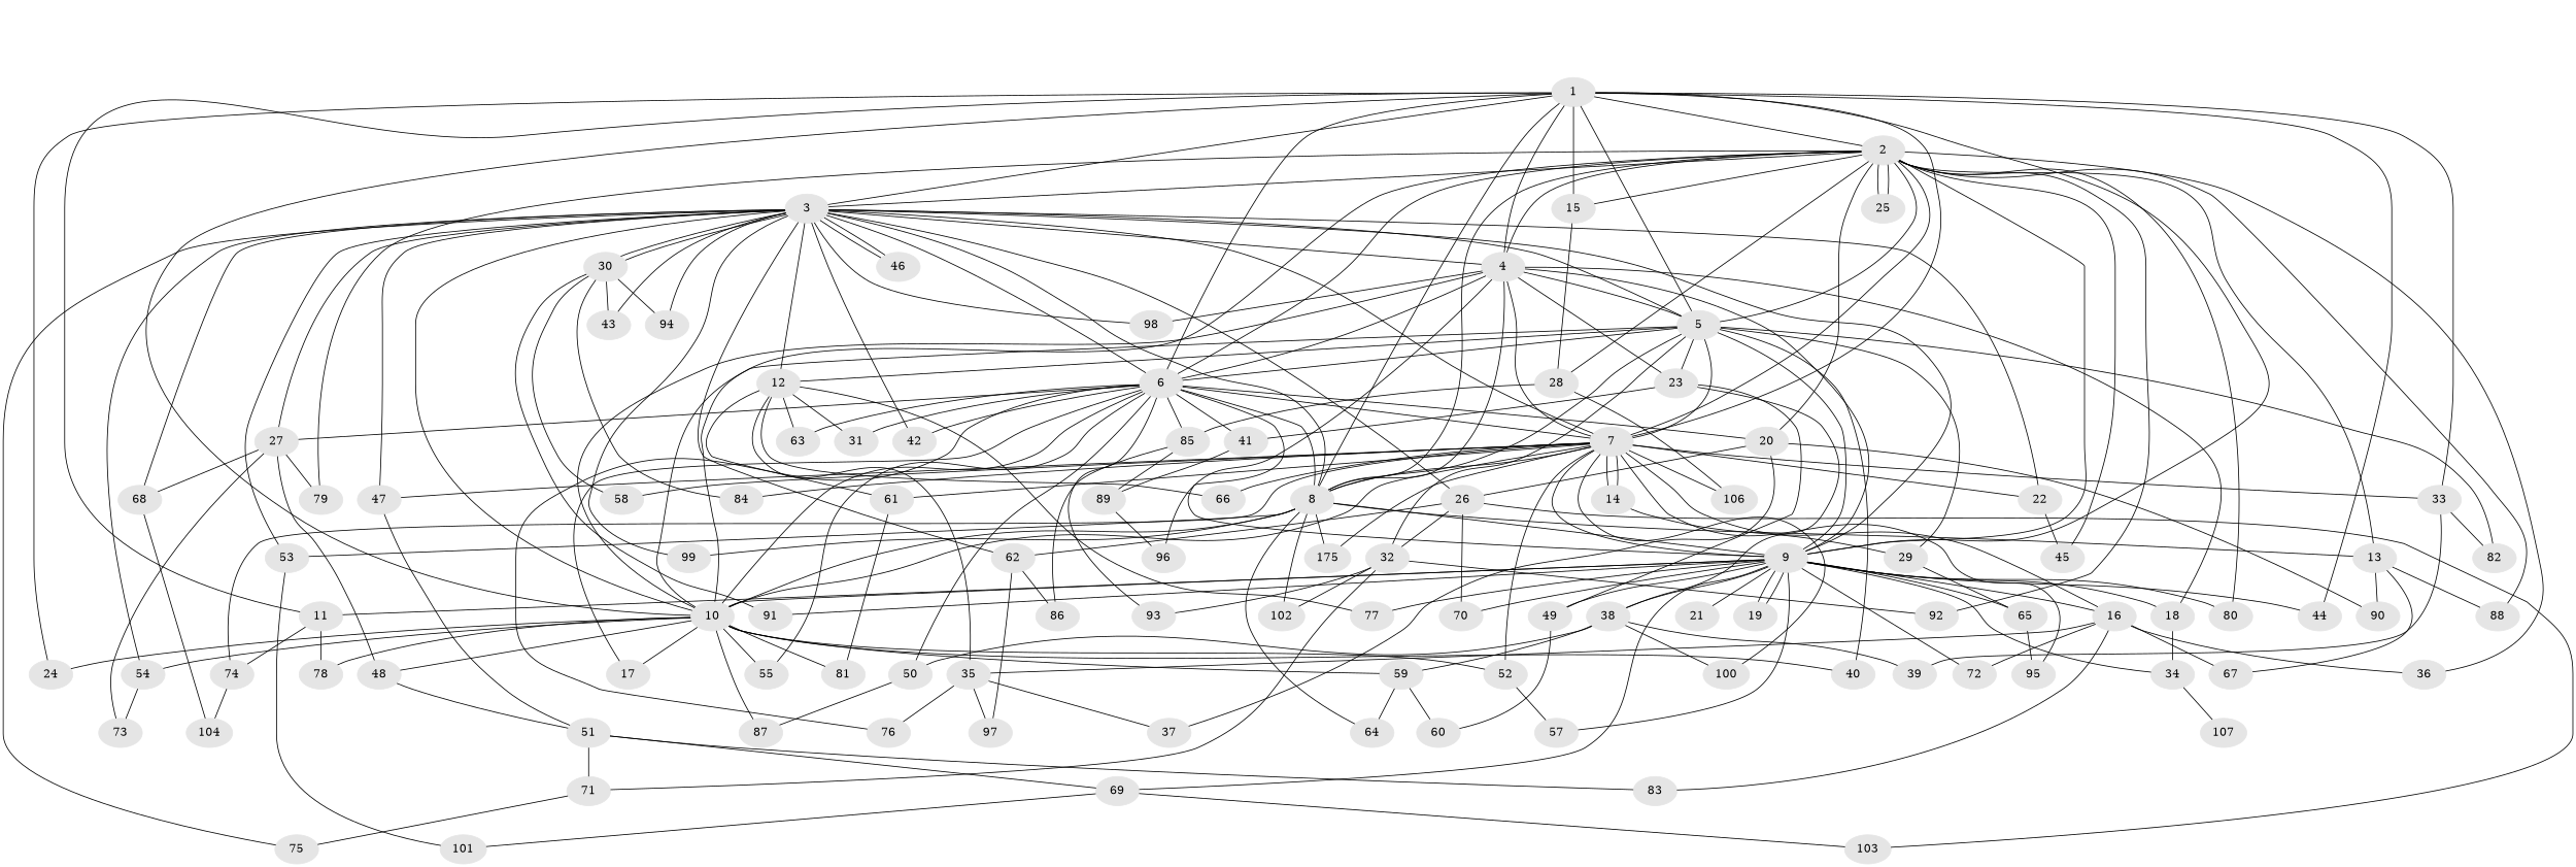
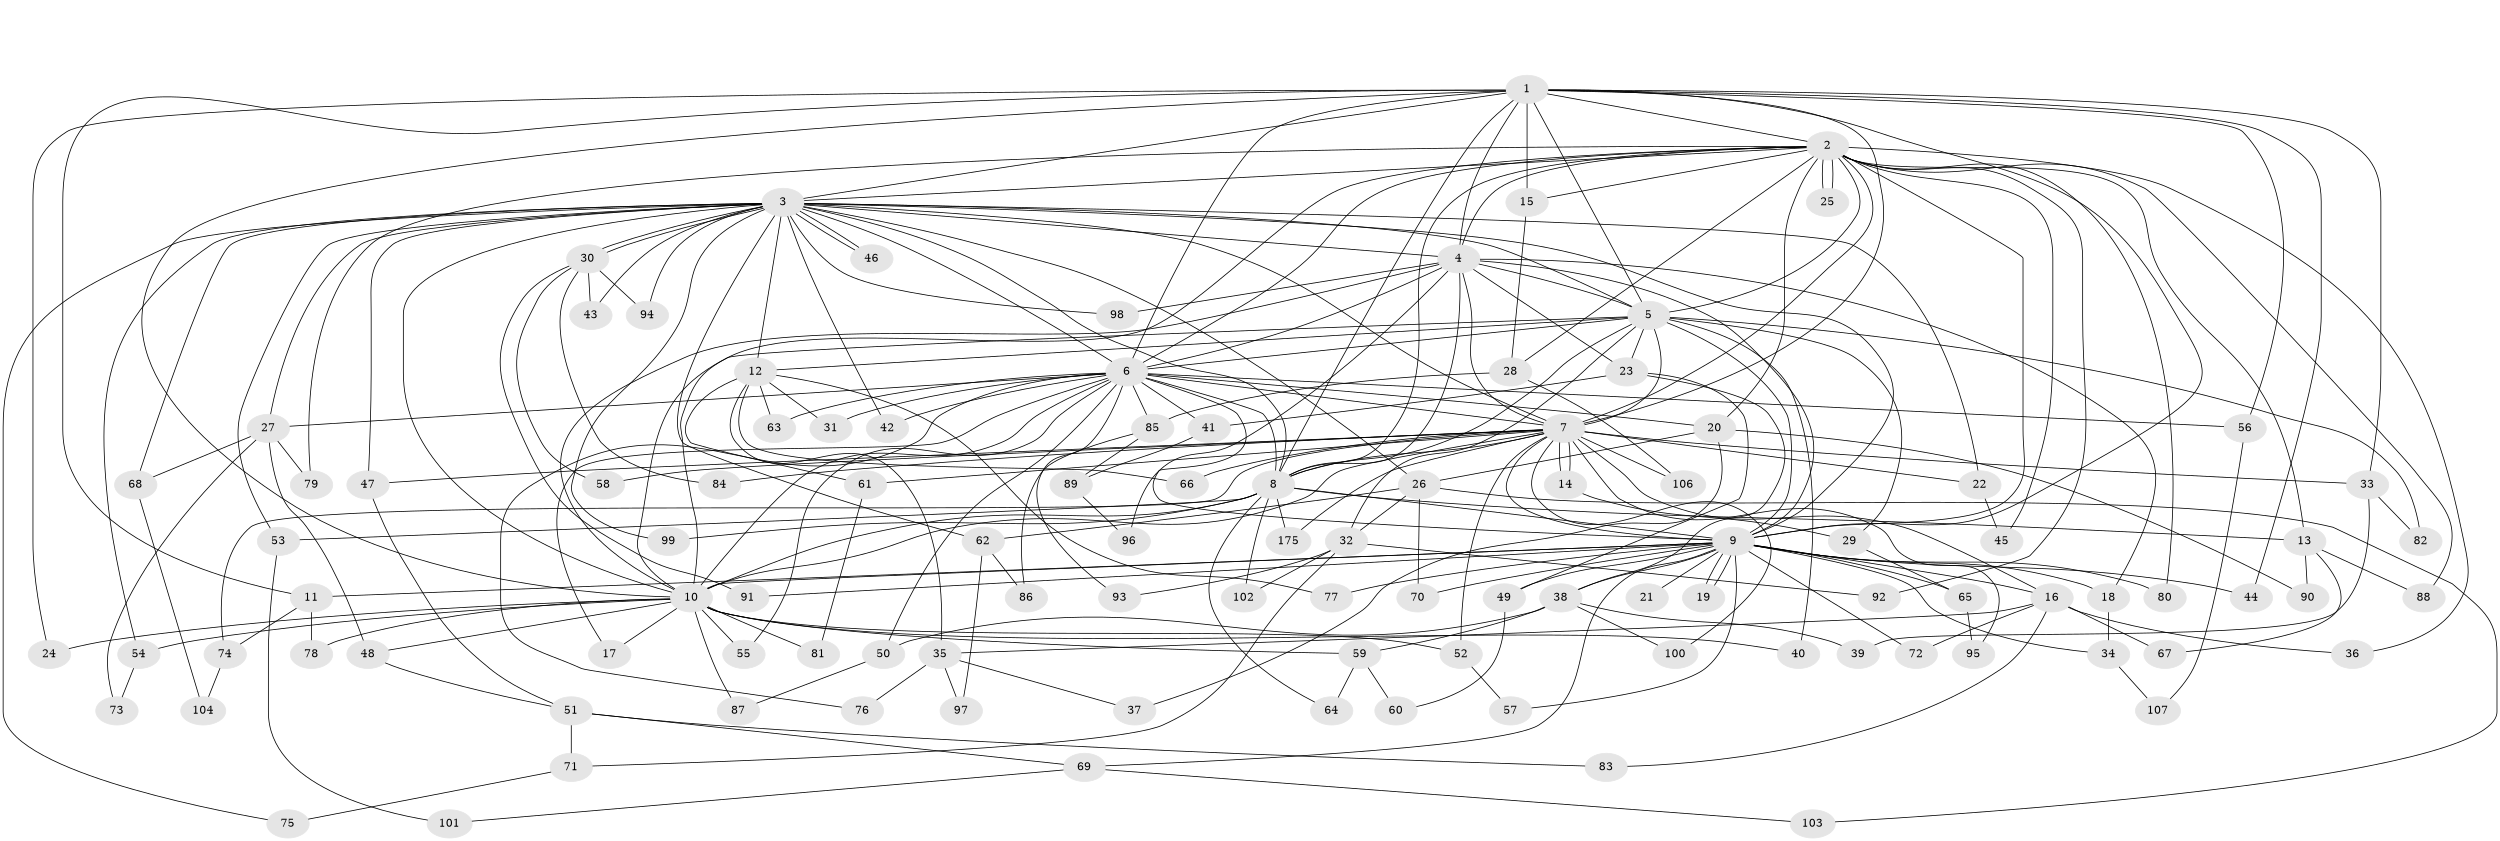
  graph {
    node [color=gray90 style=filled]
    1
    2
    3
    4
    5
    6
    7
    8
    9
    10
    11
    15
    24
    33
    44
+   56
    13
    20
    25
    28
    36
    45
    79
    80
    88
    92
    12
    22
    26
    27
    30
    42
    43
    46
    47
    53
    54
    62
    68
    75
    94
    98
    99
    18
    23
    96
    29
    32
    40
    82
    17
    31
    41
    50
    55
    63
    76
    85
    93
    14
    16
    52
    58
    61
    66
    74
    84
    95
    100
    n70 [label=175]
    106
    64
    102
    21
    19
    34
    38
    49
    57
    65
    69
    70
    72
    77
    91
    48
    59
    78
    81
    87
    39
    107
    67
    90
    37
    35
    103
    73
    51
    101
    97
    86
    104
    71
    89
    83
    60
    1 -- 2
    1 -- 3
    1 -- 4
    1 -- 5
    1 -- 6
    1 -- 7
    1 -- 8
    1 -- 9
    1 -- 10
    1 -- 11
    1 -- 15
    1 -- 24
    1 -- 33
    1 -- 44
+   1 -- 56
    2 -- 3
    2 -- 4
    2 -- 5
    2 -- 6
    2 -- 7
    2 -- 8
    2 -- 9
    2 -- 10
    2 -- 15
    2 -- 13
    2 -- 20
    2 -- 25
    2 -- 25
    2 -- 28
    2 -- 36
    2 -- 45
    2 -- 79
    2 -- 80
    2 -- 88
    2 -- 92
    3 -- 4
    3 -- 5
    3 -- 6
    3 -- 7
    3 -- 8
    3 -- 9
    3 -- 10
    3 -- 12
    3 -- 22
    3 -- 26
    3 -- 27
    3 -- 30
    3 -- 30
    3 -- 42
    3 -- 43
    3 -- 46
    3 -- 46
    3 -- 47
    3 -- 53
    3 -- 54
    3 -- 62
    3 -- 68
    3 -- 75
    3 -- 94
    3 -- 98
    3 -- 99
    4 -- 5
    4 -- 6
    4 -- 7
    4 -- 8
    4 -- 9
    4 -- 10
    4 -- 98
    4 -- 18
    4 -- 23
    4 -- 96
    5 -- 6
    5 -- 7
    5 -- 8
    5 -- 9
    5 -- 10
    5 -- 12
    5 -- 23
    5 -- 29
    5 -- 32
    5 -- 40
    5 -- 82
    6 -- 7
    6 -- 8
    6 -- 9
    6 -- 10
+   6 -- 56
    6 -- 20
    6 -- 27
    6 -- 42
    6 -- 17
    6 -- 31
    6 -- 41
    6 -- 50
    6 -- 55
    6 -- 63
    6 -- 76
    6 -- 85
    6 -- 93
    7 -- 8
    7 -- 9
    7 -- 10
    7 -- 33
    7 -- 22
    7 -- 47
    7 -- 14
    7 -- 14
    7 -- 16
    7 -- 52
    7 -- 58
    7 -- 61
    7 -- 66
    7 -- 74
    7 -- 84
    7 -- 95
    7 -- 100
    7 -- n70
    7 -- 106
    8 -- 9
    8 -- 10
    8 -- 13
    8 -- 53
    8 -- 99
    8 -- n70
    8 -- 64
    8 -- 102
    9 -- 10
    9 -- 11
    9 -- 44
    9 -- 80
    9 -- 18
    9 -- 16
    9 -- 21
    9 -- 19
    9 -- 19
    9 -- 34
    9 -- 38
    9 -- 49
    9 -- 57
    9 -- 65
    9 -- 69
    9 -- 70
    9 -- 72
    9 -- 77
    9 -- 91
    10 -- 24
    10 -- 54
    10 -- 40
    10 -- 17
    10 -- 55
    10 -- 52
    10 -- 48
    10 -- 59
    10 -- 78
    10 -- 81
    10 -- 87
    11 -- 74
    11 -- 78
    15 -- 28
    33 -- 82
    33 -- 39
+   56 -- 107
    13 -- 88
    13 -- 67
    13 -- 90
    20 -- 26
    20 -- 90
    20 -- 37
    28 -- 85
    28 -- 106
    12 -- 31
    12 -- 63
    12 -- 61
    12 -- 66
    12 -- 77
    12 -- 35
    22 -- 45
    26 -- 62
    26 -- 32
    26 -- 70
    26 -- 103
    27 -- 79
    27 -- 68
    27 -- 48
    27 -- 73
    30 -- 43
    30 -- 94
    30 -- 58
    30 -- 84
    30 -- 91
    47 -- 51
    53 -- 101
    54 -- 73
    62 -- 97
    62 -- 86
    68 -- 104
    18 -- 34
    23 -- 41
    23 -- 38
    23 -- 49
    29 -- 65
    32 -- 92
    32 -- 93
    32 -- 102
    32 -- 71
    41 -- 89
    50 -- 87
    85 -- 86
    85 -- 89
    14 -- 29
    16 -- 36
    16 -- 72
    16 -- 67
    16 -- 35
    16 -- 83
    52 -- 57
    61 -- 81
    74 -- 104
    34 -- 107
    38 -- 50
    38 -- 100
    38 -- 59
    38 -- 39
    49 -- 60
    65 -- 95
    69 -- 103
    69 -- 101
    48 -- 51
    59 -- 64
    59 -- 60
    35 -- 76
    35 -- 37
    35 -- 97
    51 -- 69
    51 -- 71
    51 -- 83
    71 -- 75
    89 -- 96
  }
